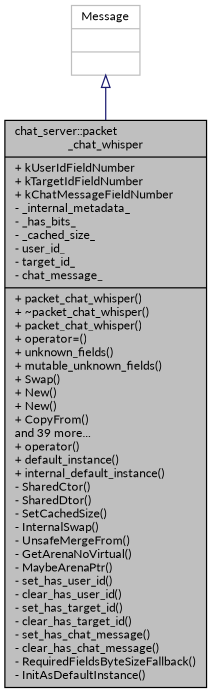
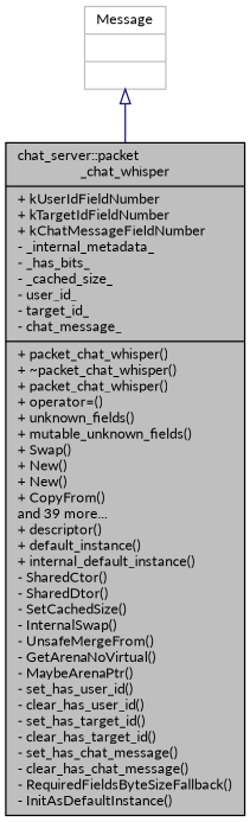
  digraph {
    fontname=Lato
    node [fontname=Lato fontsize=10 shape=record style=filled]
-   n1 [color=black fillcolor=grey75 fontcolor=black height=0.2 label="{chat_server::packet\l_chat_whisper\n|+ kUserIdFieldNumber\l+ kTargetIdFieldNumber\l+ kChatMessageFieldNumber\l- _internal_metadata_\l- _has_bits_\l- _cached_size_\l- user_id_\l- target_id_\l- chat_message_\l|+ packet_chat_whisper()\l+ ~packet_chat_whisper()\l+ packet_chat_whisper()\l+ operator=()\l+ unknown_fields()\l+ mutable_unknown_fields()\l+ Swap()\l+ New()\l+ New()\l+ CopyFrom()\land 39 more...\l+ operator()\l+ default_instance()\l+ internal_default_instance()\l- SharedCtor()\l- SharedDtor()\l- SetCachedSize()\l- InternalSwap()\l- UnsafeMergeFrom()\l- GetArenaNoVirtual()\l- MaybeArenaPtr()\l- set_has_user_id()\l- clear_has_user_id()\l- set_has_target_id()\l- clear_has_target_id()\l- set_has_chat_message()\l- clear_has_chat_message()\l- RequiredFieldsByteSizeFallback()\l- InitAsDefaultInstance()\l}" width=0.4]
+   n1 [color=black fillcolor=grey75 fontcolor=black height=0.2 label="{chat_server::packet\l_chat_whisper\n|+ kUserIdFieldNumber\l+ kTargetIdFieldNumber\l+ kChatMessageFieldNumber\l- _internal_metadata_\l- _has_bits_\l- _cached_size_\l- user_id_\l- target_id_\l- chat_message_\l|+ packet_chat_whisper()\l+ ~packet_chat_whisper()\l+ packet_chat_whisper()\l+ operator=()\l+ unknown_fields()\l+ mutable_unknown_fields()\l+ Swap()\l+ New()\l+ New()\l+ CopyFrom()\land 39 more...\l+ descriptor()\l+ default_instance()\l+ internal_default_instance()\l- SharedCtor()\l- SharedDtor()\l- SetCachedSize()\l- InternalSwap()\l- UnsafeMergeFrom()\l- GetArenaNoVirtual()\l- MaybeArenaPtr()\l- set_has_user_id()\l- clear_has_user_id()\l- set_has_target_id()\l- clear_has_target_id()\l- set_has_chat_message()\l- clear_has_chat_message()\l- RequiredFieldsByteSizeFallback()\l- InitAsDefaultInstance()\l}" width=0.4]
    n2 [color=grey75 fillcolor=white height=0.2 label="{Message\n||}" width=0.4]
    n2 -> n1 [arrowtail=onormal color=midnightblue dir=back fontname=Lato fontsize=10 labelfontname=Helvetica labelfontsize=10 style=solid]
  }
